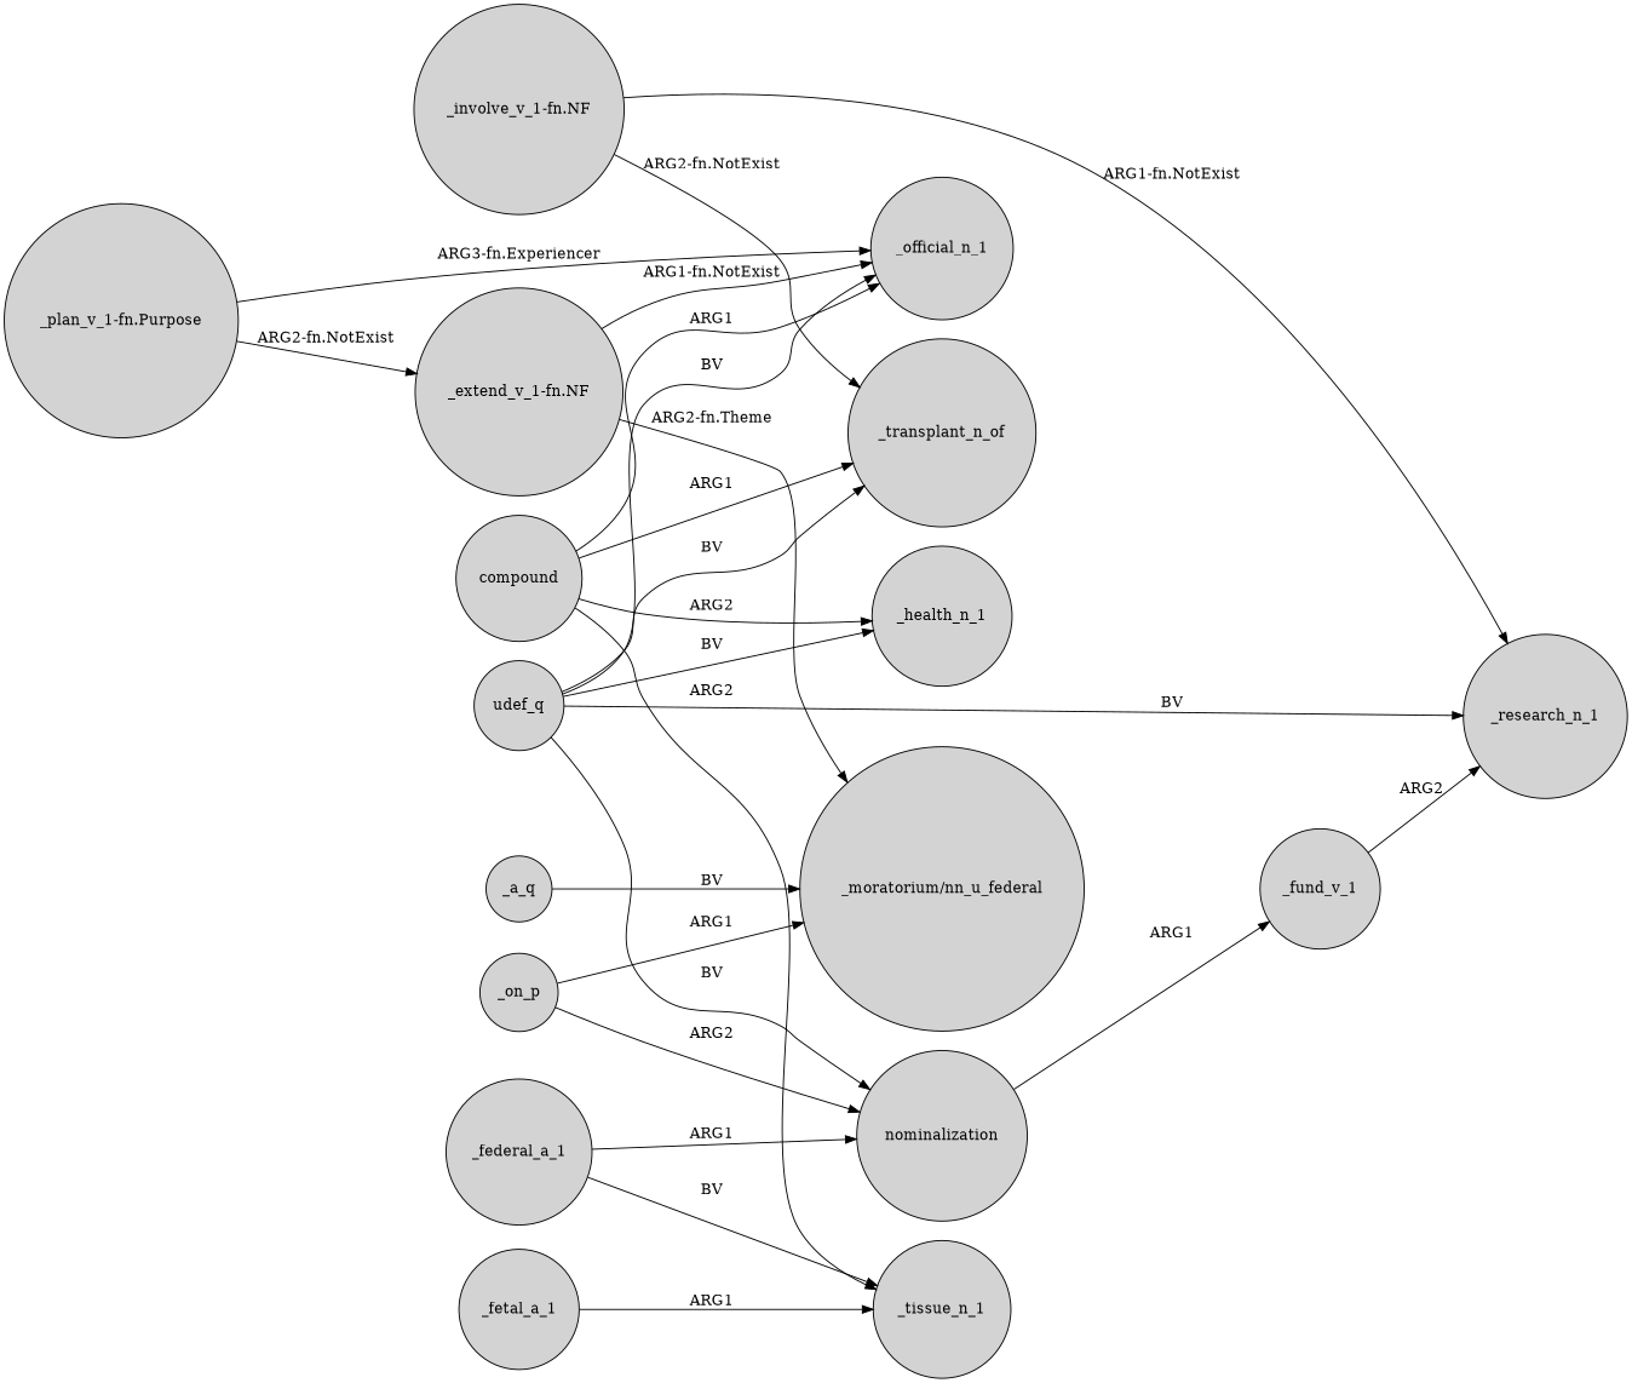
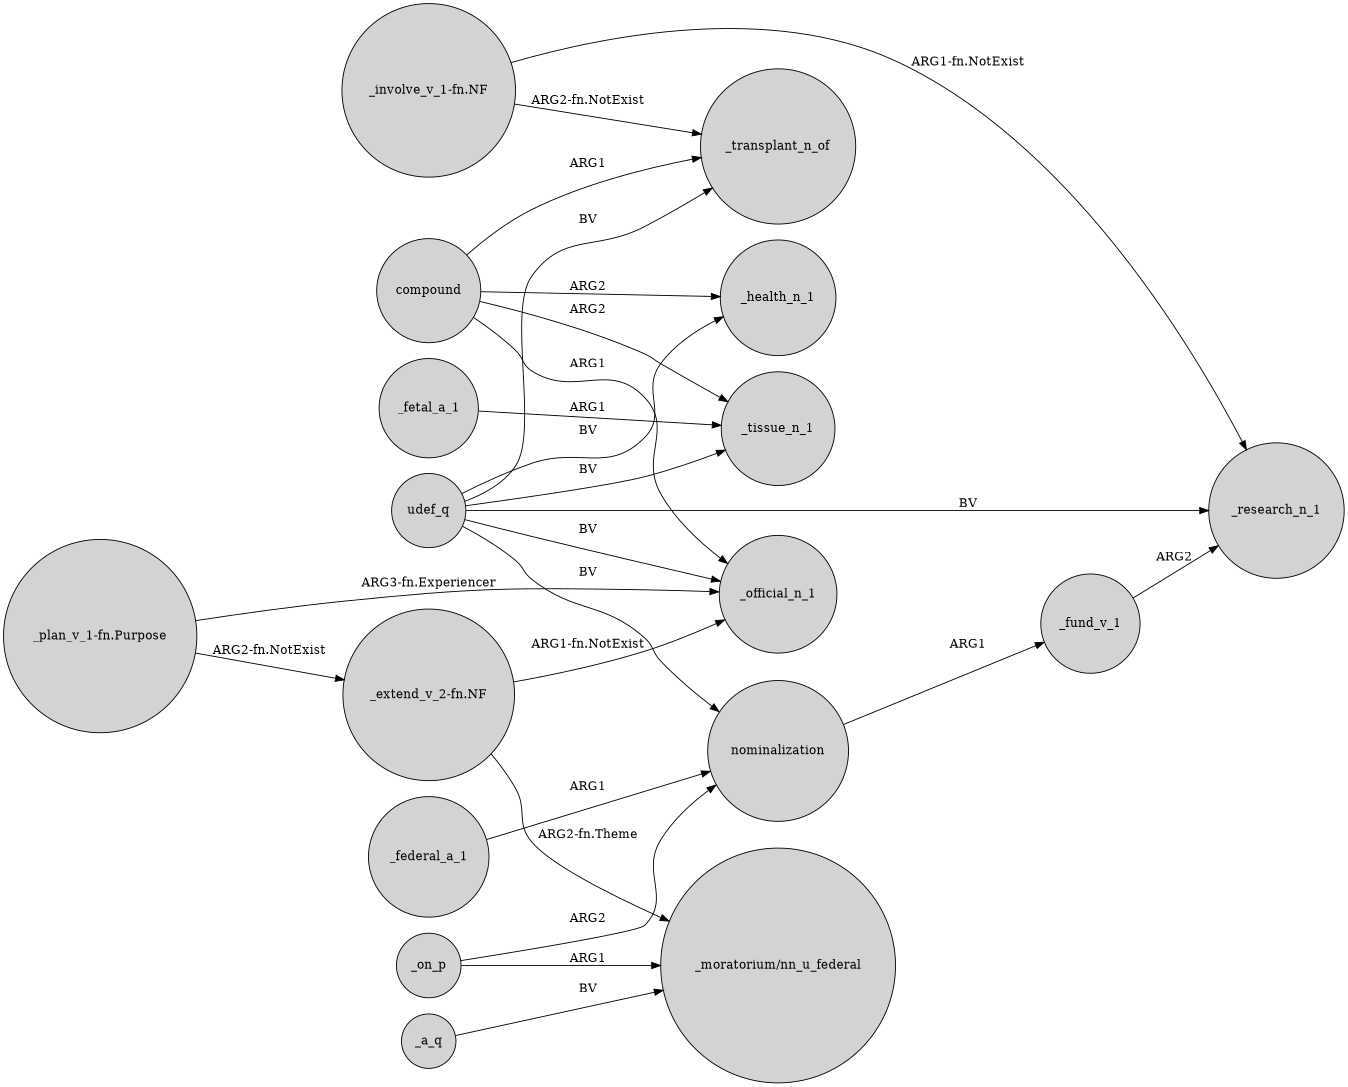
  digraph {
    rankdir=LR
    node [shape=circle style=filled]
-   "_extend_v_1-fn.NF"
+   "_extend_v_1-fn.NF" [label="_extend_v_2-fn.NF"]
    _official_n_1
    n3 [label="_moratorium/nn_u_federal"]
    compound
    _transplant_n_of
    _tissue_n_1
    _health_n_1
    "_involve_v_1-fn.NF"
    _research_n_1
    nominalization
    _fund_v_1
    _on_p
    udef_q
    _a_q
    _fetal_a_1
    "_plan_v_1-fn.Purpose"
    _federal_a_1
    "_extend_v_1-fn.NF" -> _official_n_1 [label="ARG1-fn.NotExist"]
    "_extend_v_1-fn.NF" -> n3 [label="ARG2-fn.Theme"]
    compound -> _official_n_1 [label=ARG1]
    compound -> _transplant_n_of [label=ARG1]
    compound -> _tissue_n_1 [label=ARG2]
    compound -> _health_n_1 [label=ARG2]
    "_involve_v_1-fn.NF" -> _transplant_n_of [label="ARG2-fn.NotExist"]
    "_involve_v_1-fn.NF" -> _research_n_1 [label="ARG1-fn.NotExist"]
    nominalization -> _fund_v_1 [label=ARG1]
    _fund_v_1 -> _research_n_1 [label=ARG2]
    _on_p -> n3 [label=ARG1]
    _on_p -> nominalization [label=ARG2]
    udef_q -> _official_n_1 [label=BV]
    udef_q -> _transplant_n_of [label=BV]
-   _federal_a_1 -> _tissue_n_1 [label=BV]
+   udef_q -> _tissue_n_1 [label=BV]
    udef_q -> _health_n_1 [label=BV]
    udef_q -> _research_n_1 [label=BV]
    udef_q -> nominalization [label=BV]
    _a_q -> n3 [label=BV]
    _fetal_a_1 -> _tissue_n_1 [label=ARG1]
    "_plan_v_1-fn.Purpose" -> "_extend_v_1-fn.NF" [label="ARG2-fn.NotExist"]
    "_plan_v_1-fn.Purpose" -> _official_n_1 [label="ARG3-fn.Experiencer"]
    _federal_a_1 -> nominalization [label=ARG1]
  }
